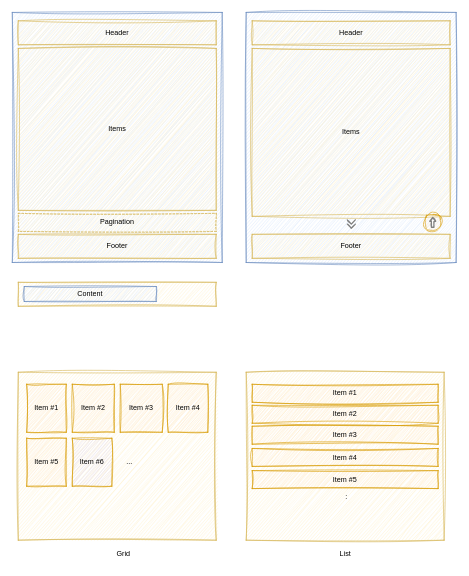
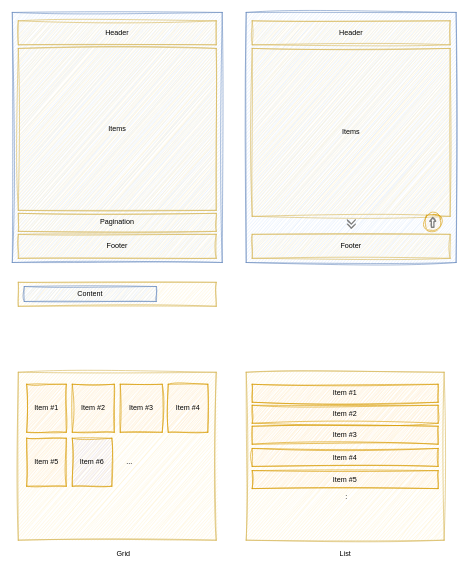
  <mxCell id="0" />
  <mxCell id="1" parent="0" />
  <mxCell id="2" value="" style="rounded=0;whiteSpace=wrap;html=1;fillColor=#fff2cc;strokeColor=#d6b656;sketch=1;curveFitting=1;jiggle=2;" parent="1" vertex="1"><mxGeometry x="30" y="620" width="330" height="280" as="geometry" /></mxCell>
  <mxCell id="3" value="" style="rounded=0;whiteSpace=wrap;html=1;fillColor=#dae8fc;strokeColor=#6c8ebf;sketch=1;curveFitting=1;jiggle=2;" parent="1" vertex="1"><mxGeometry x="20" y="20" width="350" height="417" as="geometry" /></mxCell>
  <mxCell id="4" value="Header" style="rounded=0;whiteSpace=wrap;html=1;fillColor=#fff2cc;strokeColor=#d6b656;sketch=1;curveFitting=1;jiggle=2;" parent="1" vertex="1"><mxGeometry x="30" y="34" width="330" height="40" as="geometry" /></mxCell>
  <mxCell id="5" value="Footer" style="rounded=0;whiteSpace=wrap;html=1;fillColor=#fff2cc;strokeColor=#d6b656;sketch=1;curveFitting=1;jiggle=2;" parent="1" vertex="1"><mxGeometry x="30" y="390" width="330" height="40" as="geometry" /></mxCell>
  <mxCell id="6" value="Item #1" style="rounded=0;whiteSpace=wrap;html=1;fillColor=#ffe6cc;strokeColor=#d79b00;sketch=1;curveFitting=1;jiggle=2;" parent="1" vertex="1"><mxGeometry x="44" y="640" width="66" height="80" as="geometry" /></mxCell>
  <mxCell id="7" value="Items" style="rounded=0;whiteSpace=wrap;html=1;fillColor=#fff2cc;strokeColor=#d6b656;sketch=1;curveFitting=1;jiggle=2;" parent="1" vertex="1"><mxGeometry x="30" y="80" width="330" height="270" as="geometry" /></mxCell>
- <mxCell id="8" value="Pagination" style="rounded=0;whiteSpace=wrap;html=1;fillColor=#fff2cc;strokeColor=#d6b656;sketch=1;curveFitting=1;jiggle=2;dashed=1;" parent="1" vertex="1"><mxGeometry x="30" y="355" width="330" height="30" as="geometry" /></mxCell>
+ <mxCell id="8" value="Pagination" style="rounded=0;whiteSpace=wrap;html=1;fillColor=#fff2cc;strokeColor=#d6b656;sketch=1;curveFitting=1;jiggle=2;" parent="1" vertex="1"><mxGeometry x="30" y="355" width="330" height="30" as="geometry" /></mxCell>
  <mxCell id="9" value="" style="rounded=0;whiteSpace=wrap;html=1;fillColor=#dae8fc;strokeColor=#6c8ebf;sketch=1;curveFitting=1;jiggle=2;" parent="1" vertex="1"><mxGeometry x="410" y="20" width="350" height="417" as="geometry" /></mxCell>
  <mxCell id="10" value="Header" style="rounded=0;whiteSpace=wrap;html=1;fillColor=#fff2cc;strokeColor=#d6b656;sketch=1;curveFitting=1;jiggle=2;" parent="1" vertex="1"><mxGeometry x="420" y="34" width="330" height="40" as="geometry" /></mxCell>
  <mxCell id="11" value="Footer" style="rounded=0;whiteSpace=wrap;html=1;fillColor=#fff2cc;strokeColor=#d6b656;sketch=1;curveFitting=1;jiggle=2;" parent="1" vertex="1"><mxGeometry x="420" y="390" width="330" height="40" as="geometry" /></mxCell>
  <mxCell id="12" value="Items" style="rounded=0;whiteSpace=wrap;html=1;fillColor=#fff2cc;strokeColor=#d6b656;sketch=1;curveFitting=1;jiggle=2;" parent="1" vertex="1"><mxGeometry x="420" y="80" width="330" height="280" as="geometry" /></mxCell>
  <mxCell id="13" value="" style="group;sketch=1;curveFitting=1;jiggle=2;" parent="1" vertex="1" connectable="0"><mxGeometry x="578" y="366" width="14" height="14" as="geometry" /></mxCell>
  <mxCell id="14" value="" style="html=1;verticalLabelPosition=bottom;labelBackgroundColor=#ffffff;verticalAlign=top;shadow=0;dashed=0;strokeWidth=2;shape=mxgraph.ios7.misc.down;strokeColor=#808080;sketch=1;curveFitting=1;jiggle=2;" parent="13" vertex="1"><mxGeometry x="0.61" y="7" width="13.391" height="7" as="geometry" /></mxCell>
  <mxCell id="15" value="" style="html=1;verticalLabelPosition=bottom;labelBackgroundColor=#ffffff;verticalAlign=top;shadow=0;dashed=0;strokeWidth=2;shape=mxgraph.ios7.misc.down;strokeColor=#808080;sketch=1;curveFitting=1;jiggle=2;" parent="13" vertex="1"><mxGeometry x="0.609" width="13.391" height="7" as="geometry" /></mxCell>
  <mxCell id="16" value="Item #2" style="rounded=0;whiteSpace=wrap;html=1;fillColor=#ffe6cc;strokeColor=#d79b00;sketch=1;curveFitting=1;jiggle=2;" parent="1" vertex="1"><mxGeometry x="120" y="640" width="70" height="80" as="geometry" /></mxCell>
  <mxCell id="17" value="Item #3" style="rounded=0;whiteSpace=wrap;html=1;fillColor=#ffe6cc;strokeColor=#d79b00;sketch=1;curveFitting=1;jiggle=2;" parent="1" vertex="1"><mxGeometry x="200" y="640" width="70" height="80" as="geometry" /></mxCell>
  <mxCell id="18" value="Item #4" style="rounded=0;whiteSpace=wrap;html=1;fillColor=#ffe6cc;strokeColor=#d79b00;sketch=1;curveFitting=1;jiggle=2;" parent="1" vertex="1"><mxGeometry x="280" y="640" width="66" height="80" as="geometry" /></mxCell>
  <mxCell id="19" value="Item #5" style="rounded=0;whiteSpace=wrap;html=1;fillColor=#ffe6cc;strokeColor=#d79b00;sketch=1;curveFitting=1;jiggle=2;" parent="1" vertex="1"><mxGeometry x="44" y="730" width="66" height="80" as="geometry" /></mxCell>
  <mxCell id="20" value="" style="rounded=0;whiteSpace=wrap;html=1;fillColor=#fff2cc;strokeColor=#d6b656;sketch=1;curveFitting=1;jiggle=2;" parent="1" vertex="1"><mxGeometry x="410" y="620" width="330" height="280" as="geometry" /></mxCell>
  <mxCell id="21" value="Item #1" style="rounded=0;whiteSpace=wrap;html=1;fillColor=#ffe6cc;strokeColor=#d79b00;sketch=1;curveFitting=1;jiggle=2;" parent="1" vertex="1"><mxGeometry x="420" y="640" width="310" height="30" as="geometry" /></mxCell>
  <mxCell id="22" value="Item #2" style="rounded=0;whiteSpace=wrap;html=1;fillColor=#ffe6cc;strokeColor=#d79b00;sketch=1;curveFitting=1;jiggle=2;" parent="1" vertex="1"><mxGeometry x="420" y="675" width="310" height="30" as="geometry" /></mxCell>
  <mxCell id="23" value="Item #3" style="rounded=0;whiteSpace=wrap;html=1;fillColor=#ffe6cc;strokeColor=#d79b00;sketch=1;curveFitting=1;jiggle=2;" parent="1" vertex="1"><mxGeometry x="420" y="710" width="310" height="30" as="geometry" /></mxCell>
  <mxCell id="24" value="Item #4" style="rounded=0;whiteSpace=wrap;html=1;fillColor=#ffe6cc;strokeColor=#d79b00;sketch=1;curveFitting=1;jiggle=2;" parent="1" vertex="1"><mxGeometry x="420" y="747" width="310" height="30" as="geometry" /></mxCell>
  <mxCell id="25" value="Item #5" style="rounded=0;whiteSpace=wrap;html=1;fillColor=#ffe6cc;strokeColor=#d79b00;sketch=1;curveFitting=1;jiggle=2;" parent="1" vertex="1"><mxGeometry x="420" y="784" width="310" height="30" as="geometry" /></mxCell>
  <mxCell id="26" value="" style="rounded=0;whiteSpace=wrap;html=1;fillColor=#fff2cc;strokeColor=#d6b656;sketch=1;curveFitting=1;jiggle=2;" parent="1" vertex="1"><mxGeometry x="30" y="470" width="330" height="40" as="geometry" /></mxCell>
  <mxCell id="27" value="Content" style="rounded=0;whiteSpace=wrap;html=1;fillColor=#dae8fc;strokeColor=#6c8ebf;sketch=1;curveFitting=1;jiggle=2;" parent="1" vertex="1"><mxGeometry x="40" y="477" width="220" height="25" as="geometry" /></mxCell>
  <mxCell id="28" value=":" style="text;html=1;align=center;verticalAlign=middle;resizable=0;points=[];autosize=1;strokeColor=none;fillColor=none;sketch=1;curveFitting=1;jiggle=2;" parent="1" vertex="1"><mxGeometry x="562" y="813" width="30" height="30" as="geometry" /></mxCell>
  <mxCell id="29" value="Item #6" style="rounded=0;whiteSpace=wrap;html=1;fillColor=#e1d5e7;strokeColor=#d79b00;sketch=1;curveFitting=1;jiggle=2;" parent="1" vertex="1"><mxGeometry x="120" y="730" width="66" height="80" as="geometry" /></mxCell>
  <mxCell id="30" value="..." style="text;html=1;align=center;verticalAlign=middle;resizable=0;points=[];autosize=1;strokeColor=none;fillColor=none;sketch=1;curveFitting=1;jiggle=2;" parent="1" vertex="1"><mxGeometry x="200" y="755" width="30" height="30" as="geometry" /></mxCell>
  <mxCell id="31" value="" style="group;sketch=1;curveFitting=1;jiggle=2;" parent="1" vertex="1" connectable="0"><mxGeometry x="706" y="355" width="30" height="30" as="geometry" /></mxCell>
  <mxCell id="32" value="" style="ellipse;whiteSpace=wrap;html=1;aspect=fixed;fillColor=#ffe6cc;strokeColor=#d79b00;sketch=1;curveFitting=1;jiggle=2;" parent="31" vertex="1"><mxGeometry width="30" height="30" as="geometry" /></mxCell>
  <mxCell id="33" value="" style="shape=mxgraph.arrows.arrow_up;html=1;verticalLabelPosition=bottom;verticalAlign=top;strokeWidth=2;strokeColor=#808080;sketch=1;curveFitting=1;jiggle=2;" vertex="1" parent="31"><mxGeometry x="10" y="6.75" width="10" height="16.5" as="geometry" /></mxCell>
  <mxCell id="34" value="Grid" style="text;html=1;align=center;verticalAlign=middle;resizable=0;points=[];autosize=1;strokeColor=none;fillColor=none;sketch=1;curveFitting=1;jiggle=2;" vertex="1" parent="1"><mxGeometry x="180" y="908" width="50" height="30" as="geometry" /></mxCell>
  <mxCell id="35" value="List" style="text;html=1;align=center;verticalAlign=middle;resizable=0;points=[];autosize=1;strokeColor=none;fillColor=none;sketch=1;curveFitting=1;jiggle=2;" vertex="1" parent="1"><mxGeometry x="555" y="908" width="40" height="30" as="geometry" /></mxCell>
